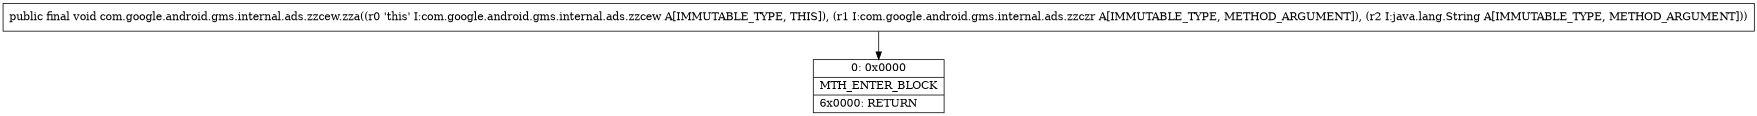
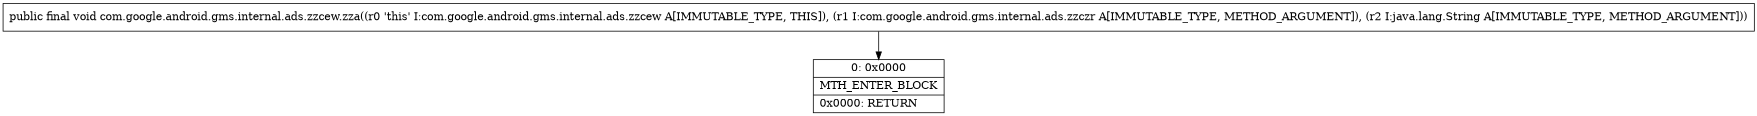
  digraph {
    node [shape=record]
-   n1 [label="{0\:\ 0x0000|MTH_ENTER_BLOCK\l|6x0000: RETURN   \l}"]
+   n1 [label="{0\:\ 0x0000|MTH_ENTER_BLOCK\l|0x0000: RETURN   \l}"]
    n2 [label="{public final void com.google.android.gms.internal.ads.zzcew.zza((r0 'this' I:com.google.android.gms.internal.ads.zzcew A[IMMUTABLE_TYPE, THIS]), (r1 I:com.google.android.gms.internal.ads.zzczr A[IMMUTABLE_TYPE, METHOD_ARGUMENT]), (r2 I:java.lang.String A[IMMUTABLE_TYPE, METHOD_ARGUMENT])) }"]
    n2 -> n1
  }
